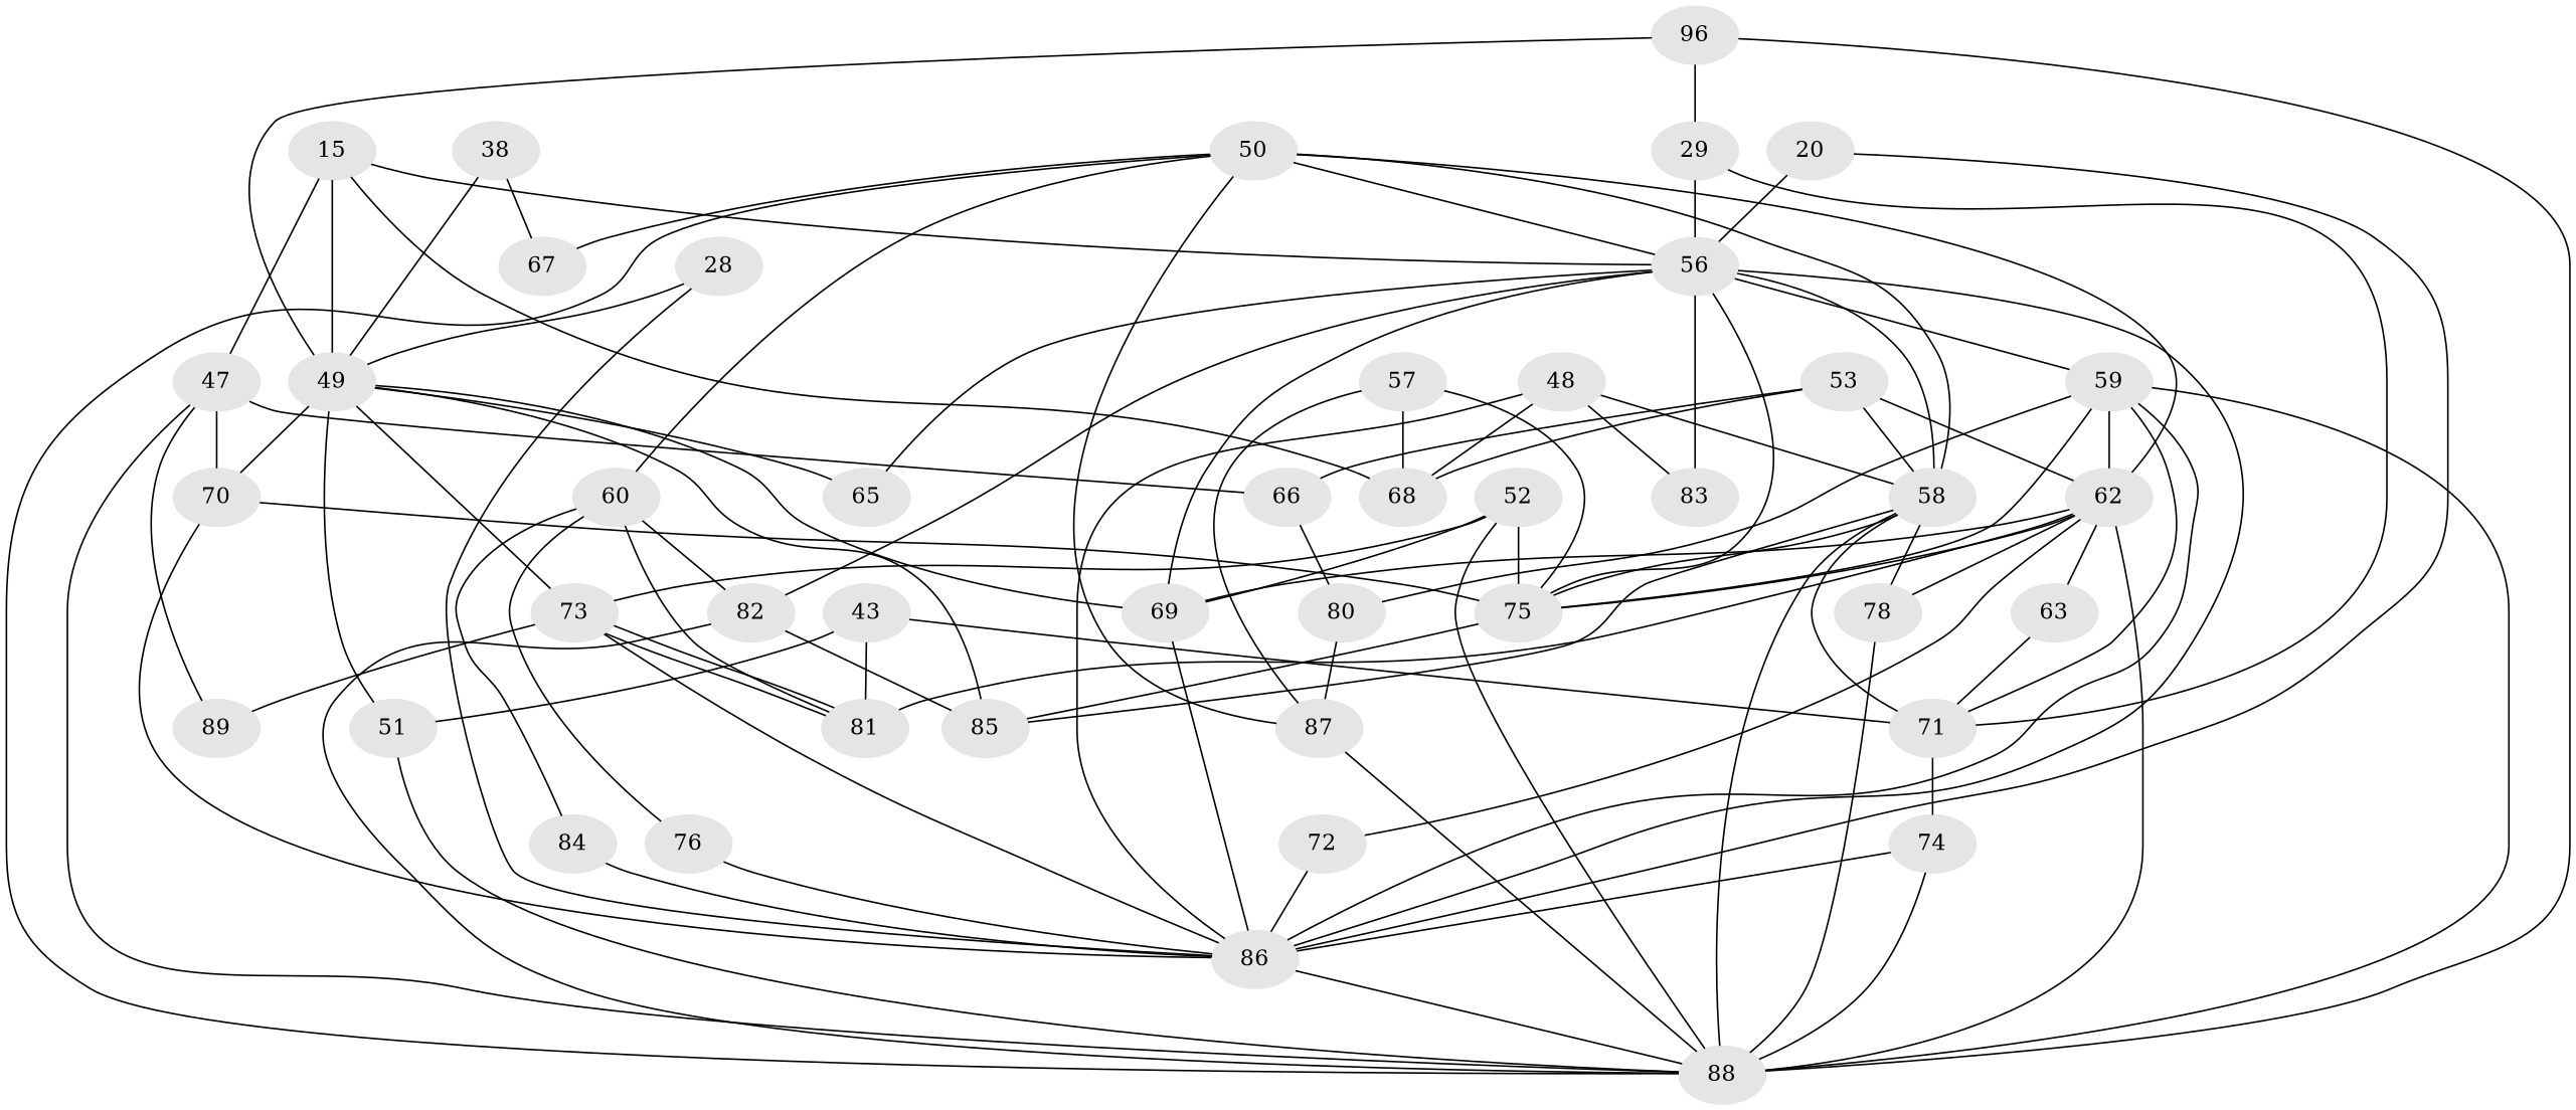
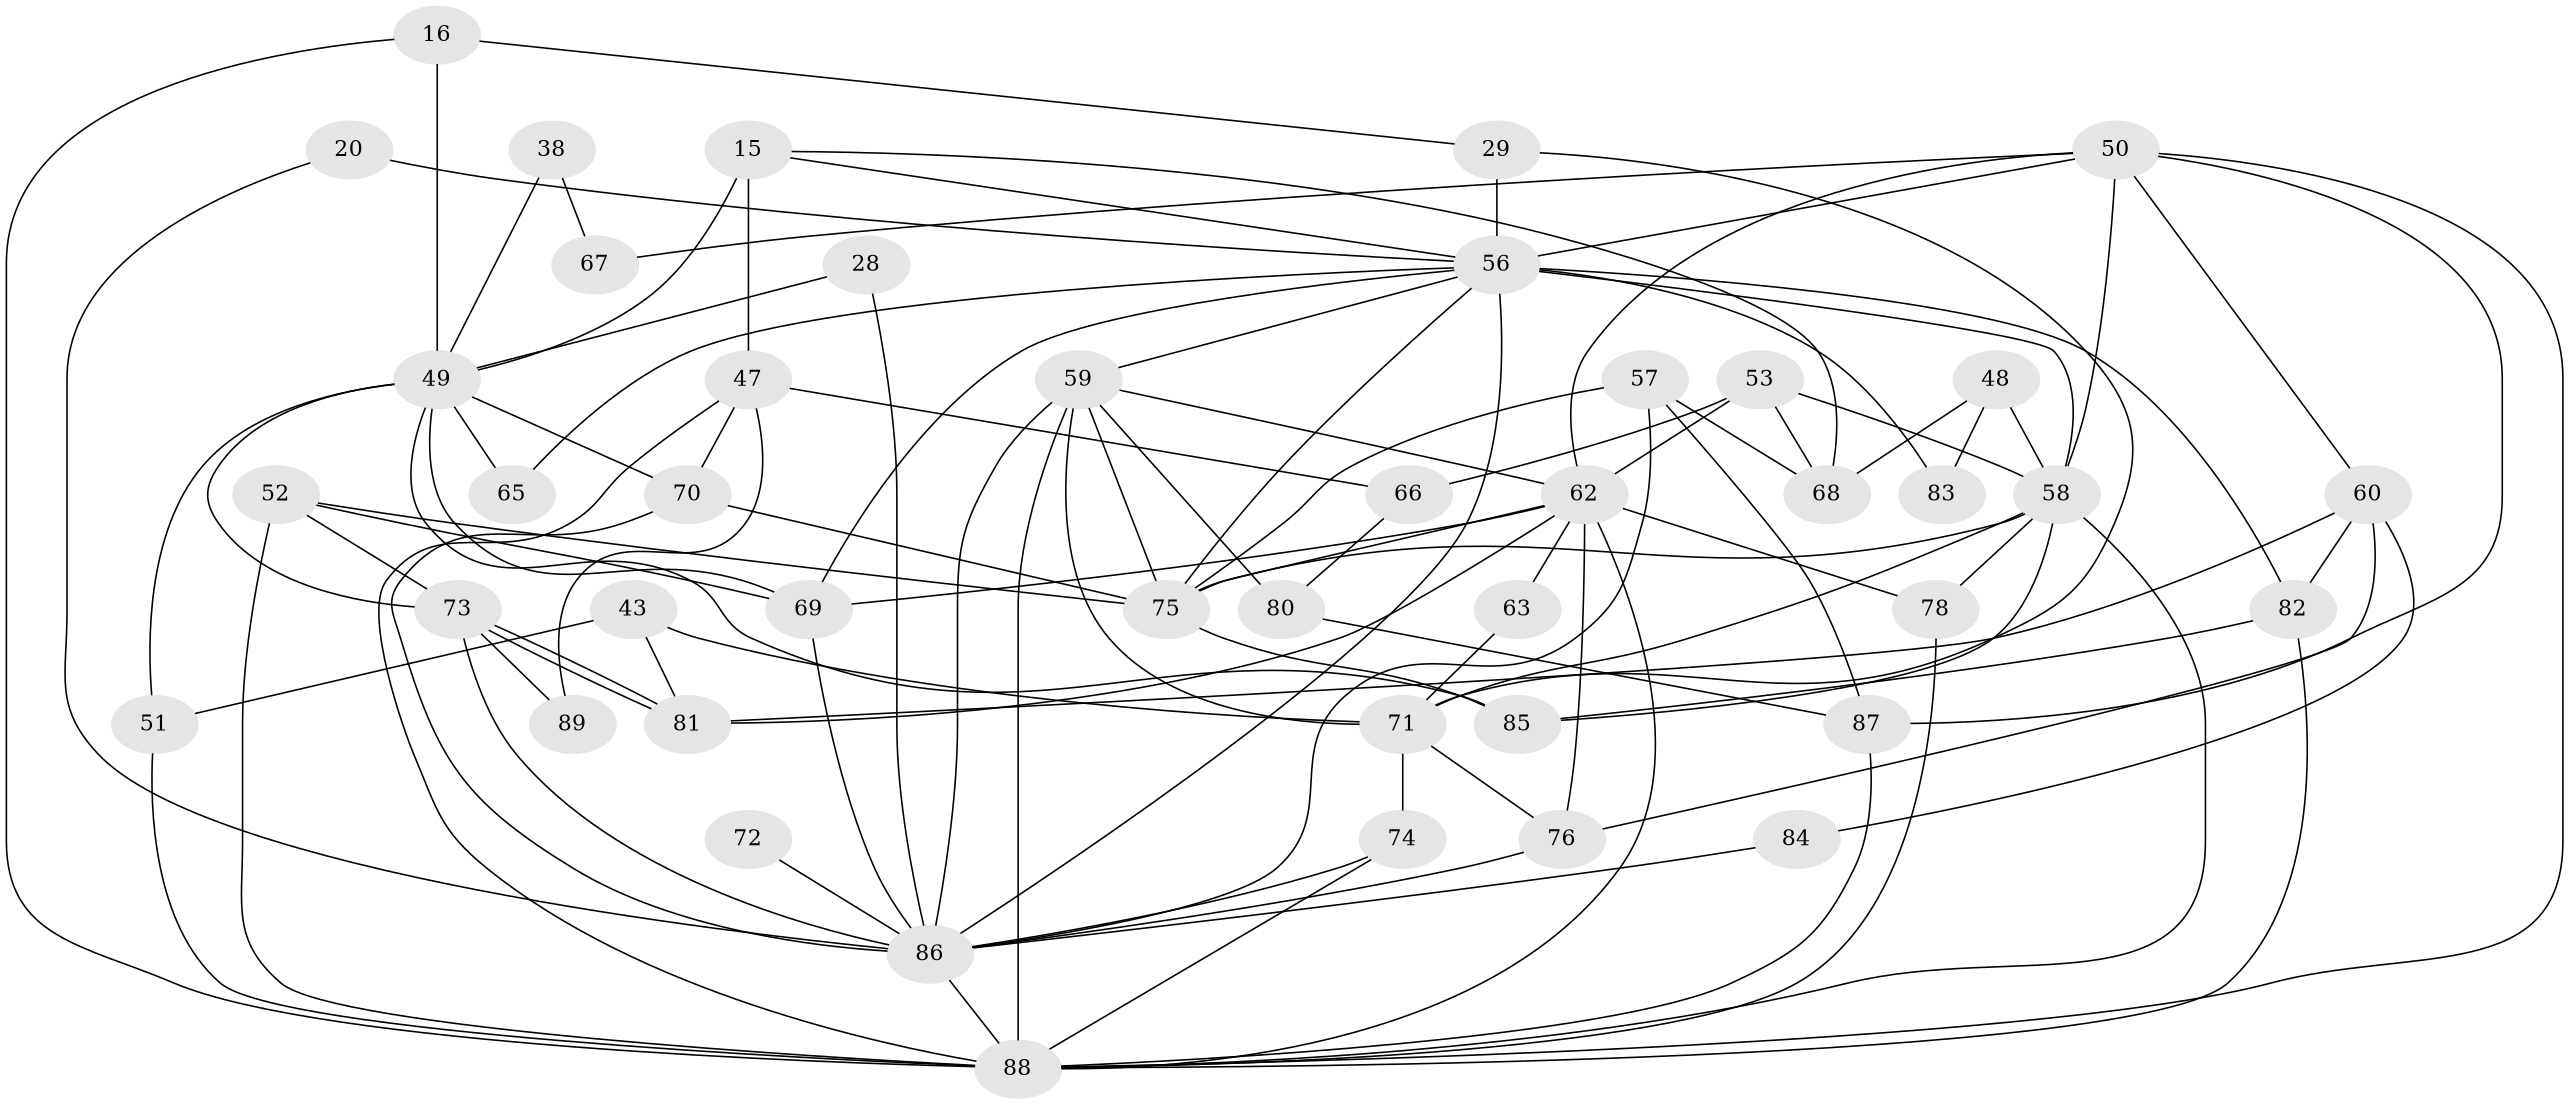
  graph {
    node [color=gray90 style=filled]
    47 [super="+35"]
    88 [super="+22+79+64+17"]
    66
    70
    89
    15
    49 [super="+6"]
    56 [super="+44+45"]
    68
    51
    65
    69
    73
    85 [super="+18"]
    86 [super="+39+41+77"]
    58 [super="+36"]
    83
    75 [super="+11+42"]
    59 [super="+37+46"]
    82
-   16 [label=96]
+   16
    29
    71 [super="+27+34+61"]
    20
    28
    76
    74 [super="+26+54"]
    38
    67
    60 [super="+55"]
    81
    84 [super="+23"]
    43
    80
    78 [super="+25"]
    48
    50 [super="+2+9+30"]
    62 [super="+13+24"]
    87 [super="+3"]
    63
    72
    52
    53
    57
    47 -- 88
    47 -- 66
    47 -- 70
    47 -- 89
    66 -- 80
    70 -- 86
    70 -- 75
    15 -- 47 [weight=2]
    15 -- 49
    15 -- 56
    15 -- 68
    49 -- 70
    49 -- 51
    49 -- 65
    49 -- 69
    49 -- 73
    49 -- 85 [weight=2]
    56 -- 65
    56 -- 69
    56 -- 86
    56 -- 58 [weight=2]
    56 -- 83 [weight=2]
    56 -- 75
    56 -- 59
    56 -- 82 [weight=2]
    51 -- 88
    69 -- 86
    73 -- 89
    73 -- 86
    73 -- 81
    73 -- 81
    86 -- 88 [weight=4]
    58 -- 88
    58 -- 85 [weight=2]
    58 -- 75
    58 -- 71 [weight=2]
    58 -- 78
    75 -- 85
    59 -- 88 [weight=3]
    59 -- 86
    59 -- 75
    59 -- 71 [weight=3]
    59 -- 80
    59 -- 62
    82 -- 88
    82 -- 85
    16 -- 88 [weight=2]
    16 -- 49 [weight=2]
    16 -- 29
    29 -- 56
    29 -- 71
+   71 -- 76
    71 -- 74 [weight=2]
    20 -- 56 [weight=2]
    20 -- 86
    28 -- 49
    28 -- 86
    76 -- 86
    74 -- 88 [weight=2]
    74 -- 86
    38 -- 49
    38 -- 67
    60 -- 82
    60 -- 76
    60 -- 81
    60 -- 84 [weight=2]
    84 -- 86 [weight=3]
    43 -- 51
    43 -- 71
    43 -- 81
    80 -- 87
    78 -- 88
    48 -- 68
    48 -- 58
    48 -- 83
    50 -- 88
    50 -- 56
    50 -- 58
    50 -- 67
    50 -- 60
    50 -- 62 [weight=2]
    50 -- 87
    62 -- 88
    62 -- 69
    62 -- 75 [weight=2]
    62 -- 81
    62 -- 78 [weight=2]
    62 -- 63
-   62 -- 72
+   62 -- 76
    87 -- 88
    63 -- 71
    72 -- 86
    52 -- 88
    52 -- 69
    52 -- 73
    52 -- 75
    53 -- 66
    53 -- 68
    53 -- 58
    53 -- 62
    57 -- 68
-   48 -- 86
+   57 -- 86
    57 -- 75
    57 -- 87
  }
